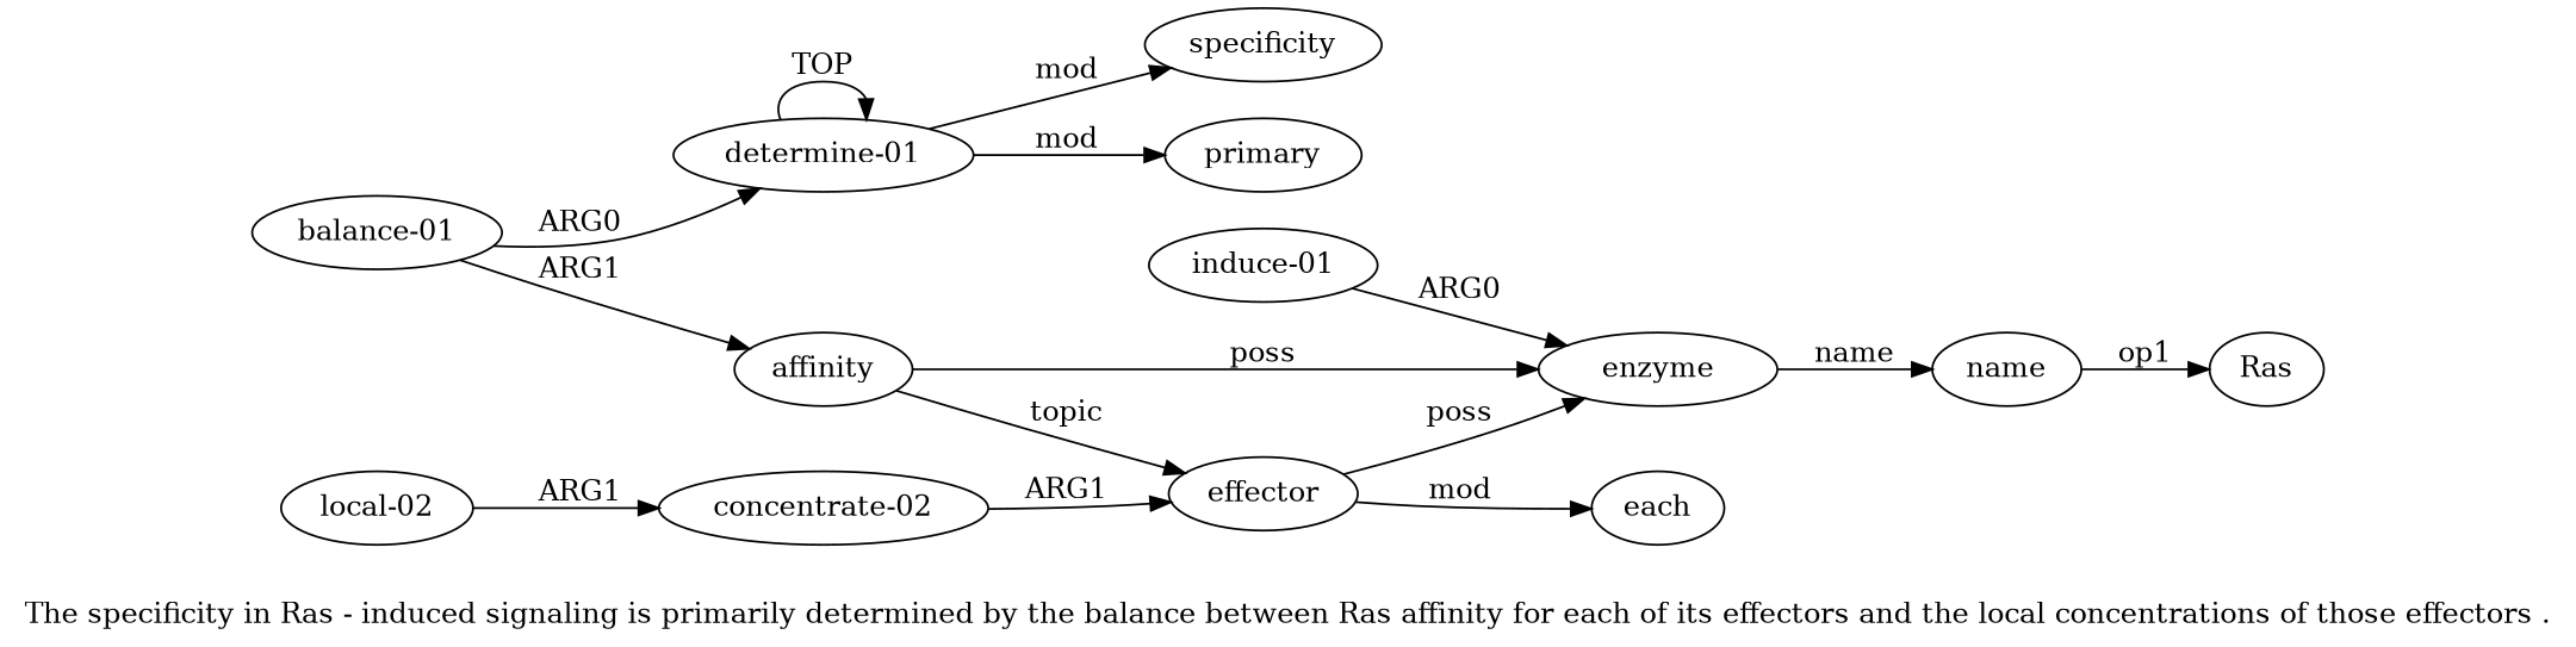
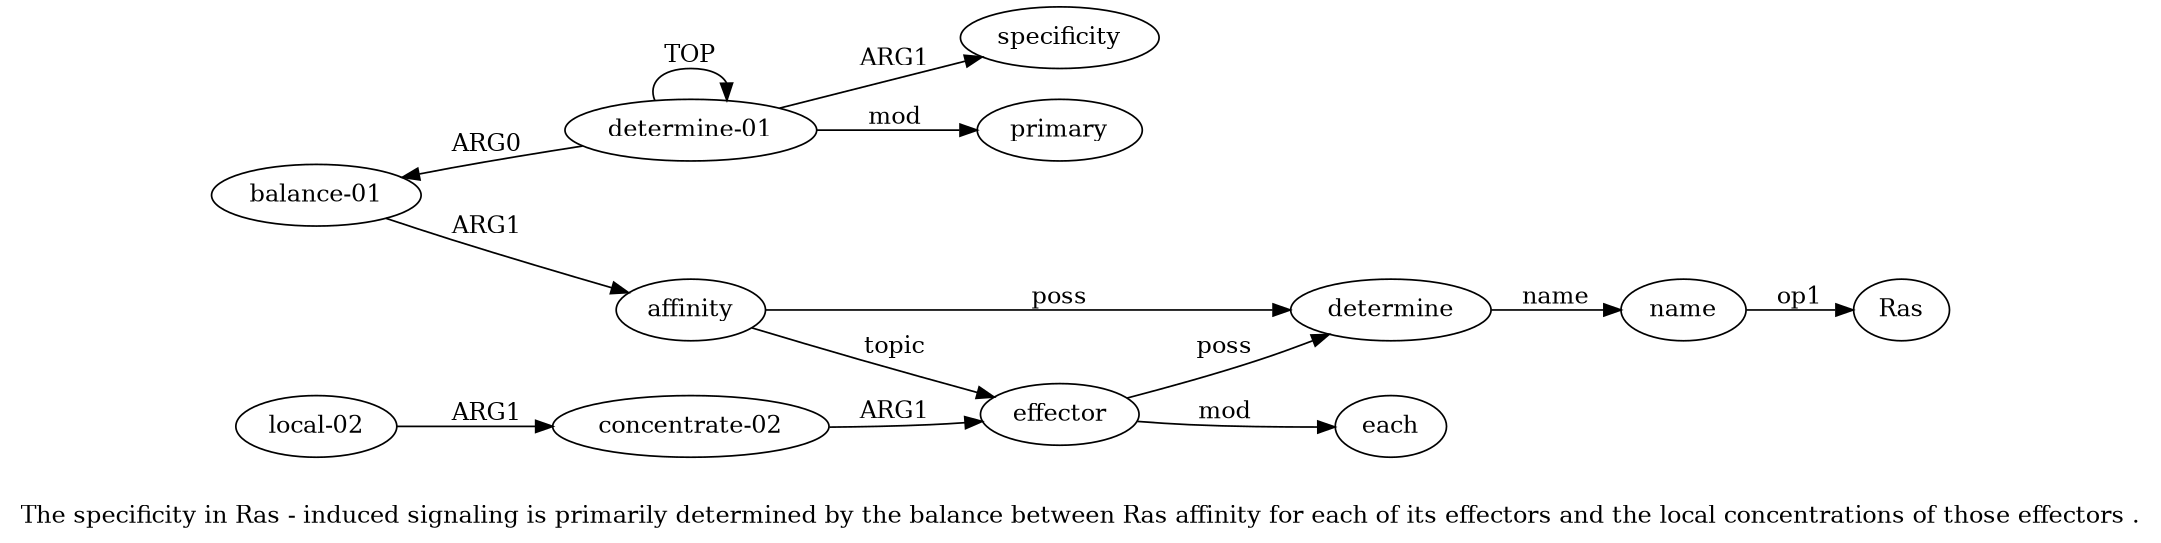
  digraph {
    label="The specificity in Ras - induced signaling is primarily determined by the balance between Ras affinity for each of its effectors and the local concentrations of those effectors ."
    rankdir=LR
    node [color=black]
    edge [color=black gold_label=ARG1 test_label=ARG1]
-   n1 [gold_ind=11 gold_label="induce-01" label="induce-01" test_ind=11 test_label="induce-01"]
-   n2 [gold_ind=3 gold_label=enzyme label=enzyme test_ind=3 test_label=enzyme]
+   n2 [gold_ind=3 gold_label=enzyme label=determine test_ind=3 test_label=enzyme]
    n3 [gold_ind=4 gold_label=name label=name test_ind=4 test_label=name]
    n4 [gold_ind=-1 gold_label=Ras label=Ras test_ind=-1 test_label=Ras]
    n5 [gold_ind=12 gold_label=primary label=primary test_ind=12 test_label=primary]
    n6 [gold_ind=1 gold_label="balance-01" label="balance-01" test_ind=1 test_label="balance-01"]
    n7 [gold_ind=2 gold_label=affinity label=affinity test_ind=2 test_label=affinity]
    n8 [gold_ind=5 gold_label=effector label=effector test_ind=5 test_label=effector]
    n9 [gold_ind=7 gold_label="concentrate-02" label="concentrate-02" test_ind=7 test_label="concentrate-02"]
    n10 [gold_ind=6 gold_label=each label=each test_ind=6 test_label=each]
    n11 [gold_ind=0 gold_label="determine-01" label="determine-01" test_ind=0 test_label="determine-01"]
    n12 [gold_ind=9 gold_label=specificity label=specificity test_ind=9 test_label=specificity]
    n13 [gold_ind=8 gold_label="local-02" label="local-02" test_ind=8 test_label="local-02"]
-   n1 -> n2 [gold_label=ARG0 label=ARG0 test_label=ARG0]
    n2 -> n3 [gold_label=name label=name test_label=name]
    n3 -> n4 [gold_label=op1 label=op1 test_label=op1]
    n6 -> n7 [label=ARG1]
    n7 -> n2 [gold_label=poss label=poss test_label=poss]
    n7 -> n8 [gold_label=topic label=topic test_label=topic]
    n8 -> n2 [gold_label=poss label=poss test_label=poss]
    n8 -> n10 [gold_label=mod label=mod test_label=mod]
    n9 -> n8 [label=ARG1]
    n11 -> n5 [gold_label=mod label=mod test_label=mod]
-   n6 -> n11 [gold_label=ARG0 label=ARG0 test_label=ARG0]
+   n11 -> n6 [gold_label=ARG0 label=ARG0 test_label=ARG0]
    n11 -> n11 [gold_label=TOP label=TOP test_label=TOP]
-   n11 -> n12 [label=mod]
+   n11 -> n12 [label=ARG1]
    n13 -> n9 [label=ARG1]
  }
